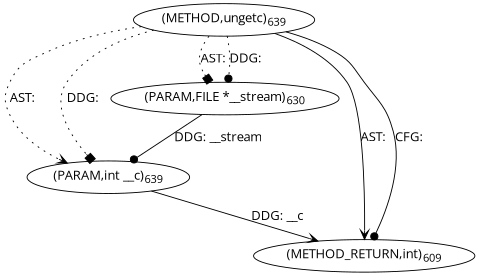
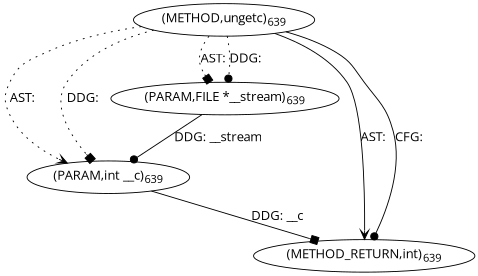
  digraph {
    fontname="Open Sans"
    node [fontname="Open Sans"]
    edge [arrowhead=box fontname="Open Sans" style=dotted]
    n1 [label=<(METHOD,ungetc)<SUB>639</SUB>>]
    n2 [label=<(PARAM,int __c)<SUB>639</SUB>>]
-   n3 [label=<(PARAM,FILE *__stream)<SUB>630</SUB>>]
-   n4 [label=<(METHOD_RETURN,int)<SUB>609</SUB>>]
+   n3 [label=<(PARAM,FILE *__stream)<SUB>639</SUB>>]
+   n4 [label=<(METHOD_RETURN,int)<SUB>639</SUB>>]
    n1 -> n2 [arrowhead=vee label="AST: "]
    n1 -> n2 [label="DDG: "]
    n1 -> n3 [label="AST: "]
    n1 -> n3 [arrowhead=dot label="DDG: "]
    n1 -> n4 [arrowhead=vee label="AST: " style=solid]
    n1 -> n4 [arrowhead=dot label="CFG: " style=solid]
-   n2 -> n4 [arrowhead=vee label="DDG: __c" style=solid]
+   n2 -> n4 [label="DDG: __c" style=solid]
    n3 -> n2 [arrowhead=dot label="DDG: __stream" style=solid]
  }
